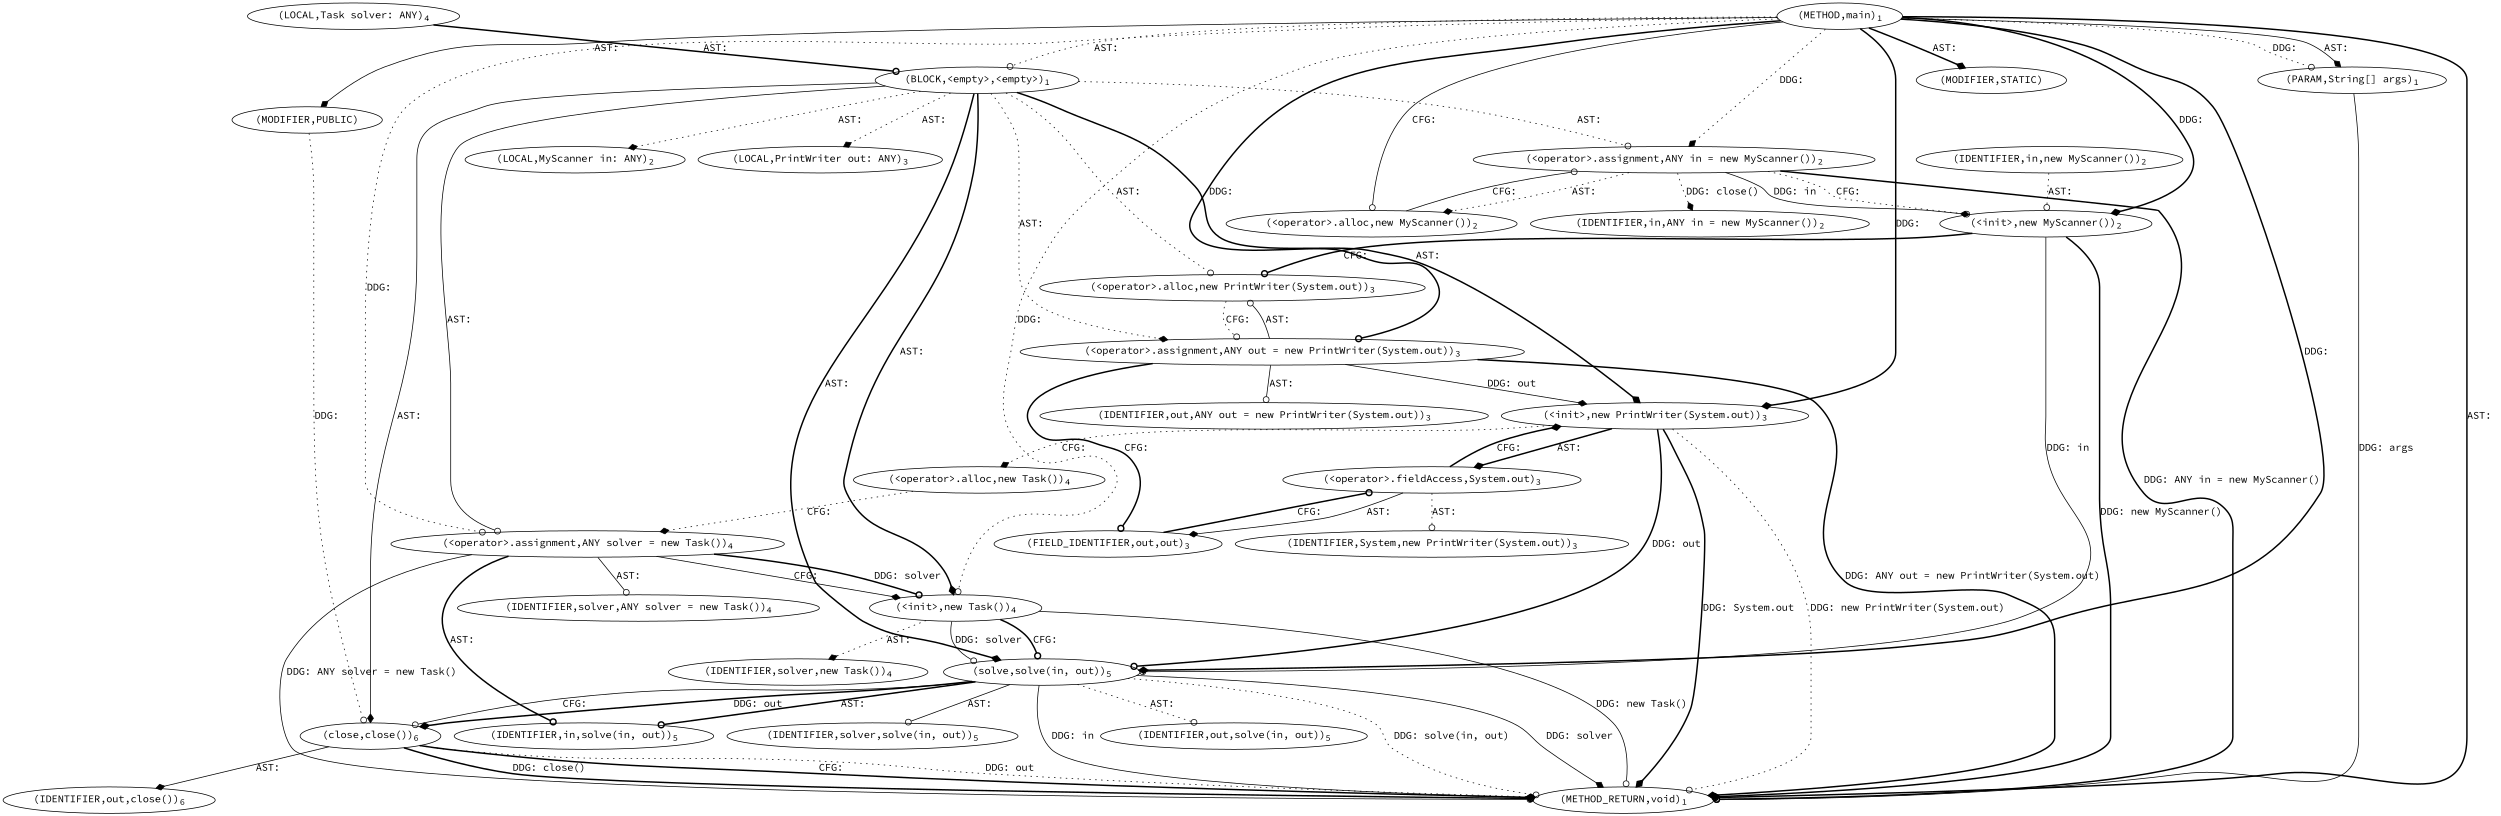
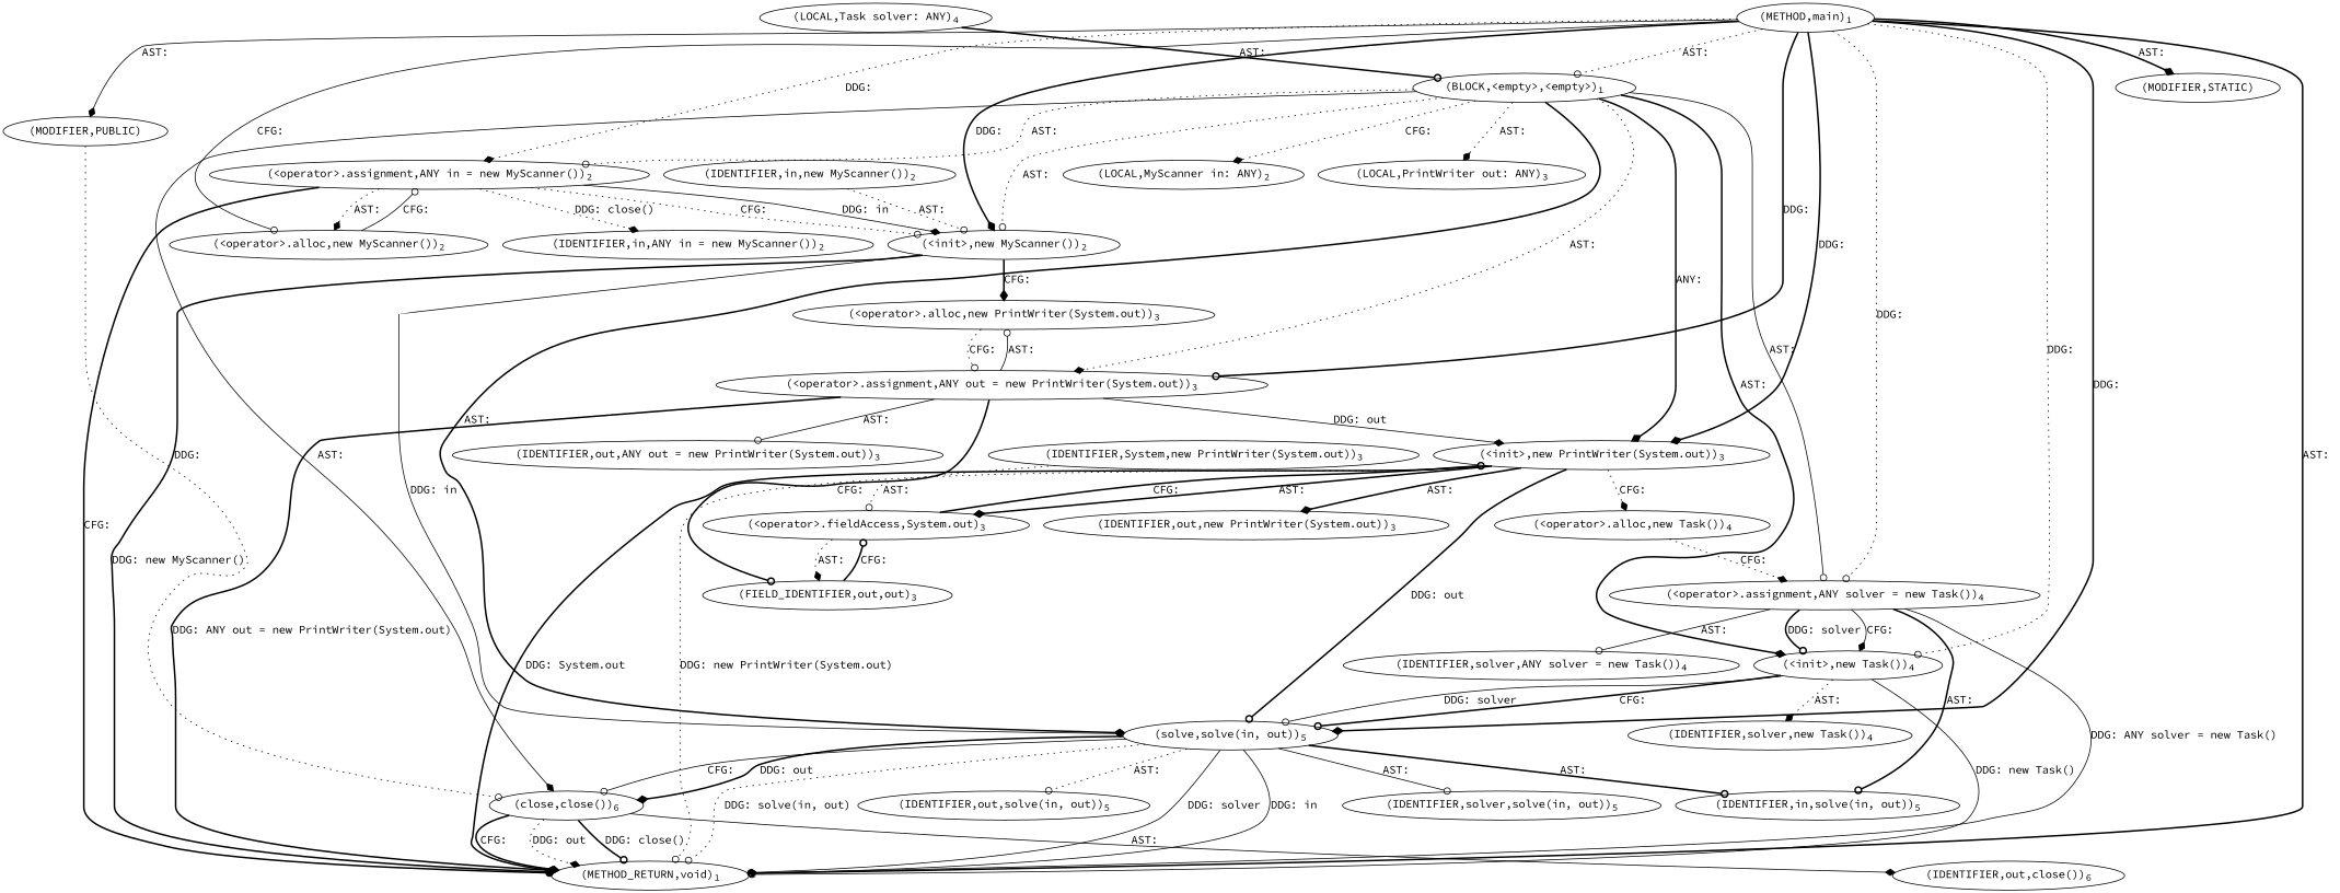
  digraph {
    fontname="Source Code Pro"
    node [fontname="Source Code Pro"]
    edge [arrowhead=odot fontname="Source Code Pro" style=bold]
    n1 [label=<(METHOD,main)<SUB>1</SUB>>]
-   n2 [label=<(PARAM,String[] args)<SUB>1</SUB>>]
    n3 [label=<(BLOCK,&lt;empty&gt;,&lt;empty&gt;)<SUB>1</SUB>>]
    n4 [label=<(&lt;operator&gt;.assignment,ANY in = new MyScanner())<SUB>2</SUB>>]
    n5 [label=<(&lt;operator&gt;.alloc,new MyScanner())<SUB>2</SUB>>]
    n6 [label=<(&lt;init&gt;,new MyScanner())<SUB>2</SUB>>]
    n7 [label=<(&lt;operator&gt;.assignment,ANY out = new PrintWriter(System.out))<SUB>3</SUB>>]
    n8 [label=<(&lt;init&gt;,new PrintWriter(System.out))<SUB>3</SUB>>]
    n9 [label=<(&lt;operator&gt;.assignment,ANY solver = new Task())<SUB>4</SUB>>]
    n10 [label=<(&lt;init&gt;,new Task())<SUB>4</SUB>>]
    n11 [label=<(solve,solve(in, out))<SUB>5</SUB>>]
    n12 [label=<(MODIFIER,PUBLIC)>]
    n13 [label=<(MODIFIER,STATIC)>]
    n14 [label=<(METHOD_RETURN,void)<SUB>1</SUB>>]
    n15 [label=<(close,close())<SUB>6</SUB>>]
    n16 [label=<(LOCAL,MyScanner in: ANY)<SUB>2</SUB>>]
    n17 [label=<(LOCAL,PrintWriter out: ANY)<SUB>3</SUB>>]
    n18 [label=<(IDENTIFIER,in,ANY in = new MyScanner())<SUB>2</SUB>>]
    n19 [label=<(&lt;operator&gt;.alloc,new PrintWriter(System.out))<SUB>3</SUB>>]
    n20 [label=<(IDENTIFIER,out,ANY out = new PrintWriter(System.out))<SUB>3</SUB>>]
    n21 [label=<(FIELD_IDENTIFIER,out,out)<SUB>3</SUB>>]
+   n22 [label=<(IDENTIFIER,out,new PrintWriter(System.out))<SUB>3</SUB>>]
    n23 [label=<(&lt;operator&gt;.fieldAccess,System.out)<SUB>3</SUB>>]
    n24 [label=<(&lt;operator&gt;.alloc,new Task())<SUB>4</SUB>>]
    n25 [label=<(IDENTIFIER,solver,ANY solver = new Task())<SUB>4</SUB>>]
    n26 [label=<(IDENTIFIER,in,solve(in, out))<SUB>5</SUB>>]
    n27 [label=<(IDENTIFIER,solver,new Task())<SUB>4</SUB>>]
    n28 [label=<(IDENTIFIER,solver,solve(in, out))<SUB>5</SUB>>]
    n29 [label=<(IDENTIFIER,out,solve(in, out))<SUB>5</SUB>>]
    n30 [label=<(IDENTIFIER,out,close())<SUB>6</SUB>>]
    n31 [label=<(LOCAL,Task solver: ANY)<SUB>4</SUB>>]
    n32 [label=<(IDENTIFIER,in,new MyScanner())<SUB>2</SUB>>]
    n33 [label=<(IDENTIFIER,System,new PrintWriter(System.out))<SUB>3</SUB>>]
-   n1 -> n2 [arrowhead=diamond label="AST: " style=solid]
-   n1 -> n2 [label="DDG: " style=dotted]
    n1 -> n3 [label="AST: " style=dotted]
    n1 -> n4 [arrowhead=diamond label="DDG: " style=dotted]
    n1 -> n5 [label="CFG: " style=solid]
    n1 -> n6 [arrowhead=diamond label="DDG: "]
    n1 -> n7 [label="DDG: "]
    n1 -> n8 [arrowhead=diamond label="DDG: "]
    n1 -> n9 [label="DDG: " style=dotted]
    n1 -> n10 [label="DDG: " style=dotted]
    n1 -> n11 [arrowhead=diamond label="DDG: "]
    n1 -> n12 [arrowhead=diamond label="AST: " style=solid]
    n1 -> n13 [arrowhead=diamond label="AST: "]
    n1 -> n14 [label="AST: "]
-   n2 -> n14 [label="DDG: args" style=solid]
    n3 -> n4 [label="AST: " style=dotted]
-   n3 -> n19 [label="AST: " style=dotted]
+   n3 -> n6 [label="AST: " style=dotted]
    n3 -> n7 [arrowhead=diamond label="AST: " style=dotted]
-   n3 -> n8 [arrowhead=diamond label="AST: "]
+   n3 -> n8 [arrowhead=diamond label="ANY: "]
    n3 -> n9 [label="AST: " style=solid]
    n3 -> n10 [arrowhead=diamond label="AST: "]
    n3 -> n11 [arrowhead=diamond label="AST: "]
    n3 -> n15 [arrowhead=diamond label="AST: " style=solid]
-   n3 -> n16 [arrowhead=diamond label="AST: " style=dotted]
+   n3 -> n16 [arrowhead=diamond label="CFG: " style=dotted]
    n3 -> n17 [arrowhead=diamond label="AST: " style=dotted]
    n4 -> n5 [arrowhead=diamond label="AST: " style=dotted]
    n4 -> n6 [label="CFG: " style=dotted]
    n4 -> n6 [arrowhead=diamond label="DDG: in" style=solid]
-   n4 -> n14 [label="DDG: ANY in = new MyScanner()"]
+   n4 -> n14 [label="CFG: "]
    n4 -> n18 [arrowhead=diamond label="DDG: close()" style=dotted]
    n5 -> n4 [label="CFG: " style=solid]
    n6 -> n11 [label="DDG: in" style=solid]
    n6 -> n14 [arrowhead=diamond label="DDG: new MyScanner()"]
-   n6 -> n19 [label="CFG: "]
+   n6 -> n19 [arrowhead=diamond label="CFG: "]
    n7 -> n8 [arrowhead=diamond label="DDG: out" style=solid]
    n7 -> n14 [arrowhead=diamond label="DDG: ANY out = new PrintWriter(System.out)"]
    n7 -> n19 [label="AST: " style=solid]
    n7 -> n20 [label="AST: " style=solid]
    n7 -> n21 [label="CFG: "]
    n8 -> n11 [label="DDG: out"]
    n8 -> n14 [arrowhead=diamond label="DDG: System.out"]
    n8 -> n14 [label="DDG: new PrintWriter(System.out)" style=dotted]
+   n8 -> n22 [arrowhead=diamond label="AST: "]
    n8 -> n23 [arrowhead=diamond label="AST: "]
    n8 -> n24 [arrowhead=diamond label="CFG: " style=dotted]
    n9 -> n10 [arrowhead=diamond label="CFG: " style=solid]
    n9 -> n10 [label="DDG: solver"]
    n9 -> n14 [label="DDG: ANY solver = new Task()" style=solid]
    n9 -> n25 [label="AST: " style=solid]
    n9 -> n26 [label="AST: "]
    n10 -> n11 [label="CFG: "]
    n10 -> n11 [label="DDG: solver" style=solid]
    n10 -> n14 [label="DDG: new Task()" style=solid]
    n10 -> n27 [arrowhead=diamond label="AST: " style=dotted]
    n11 -> n14 [arrowhead=diamond label="DDG: solver" style=solid]
    n11 -> n14 [label="DDG: in" style=solid]
    n11 -> n14 [label="DDG: solve(in, out)" style=dotted]
    n11 -> n15 [label="CFG: " style=solid]
    n11 -> n15 [arrowhead=diamond label="DDG: out"]
    n11 -> n26 [label="AST: "]
    n11 -> n28 [label="AST: " style=solid]
    n11 -> n29 [label="AST: " style=dotted]
    n12 -> n15 [label="DDG: " style=dotted]
    n15 -> n14 [arrowhead=diamond label="CFG: "]
    n15 -> n14 [arrowhead=diamond label="DDG: out" style=dotted]
    n15 -> n14 [label="DDG: close()"]
    n15 -> n30 [arrowhead=diamond label="AST: " style=solid]
    n19 -> n7 [label="CFG: " style=dotted]
    n21 -> n23 [label="CFG: "]
-   n23 -> n8 [arrowhead=diamond label="CFG: "]
-   n23 -> n21 [arrowhead=diamond label="AST: " style=solid]
-   n23 -> n33 [label="AST: " style=dotted]
+   n23 -> n8 [label="CFG: "]
+   n23 -> n21 [arrowhead=diamond label="AST: " style=dotted]
+   n33 -> n23 [label="AST: " style=dotted]
    n24 -> n9 [arrowhead=diamond label="CFG: " style=dotted]
    n31 -> n3 [label="AST: "]
    n32 -> n6 [label="AST: " style=dotted]
  }
